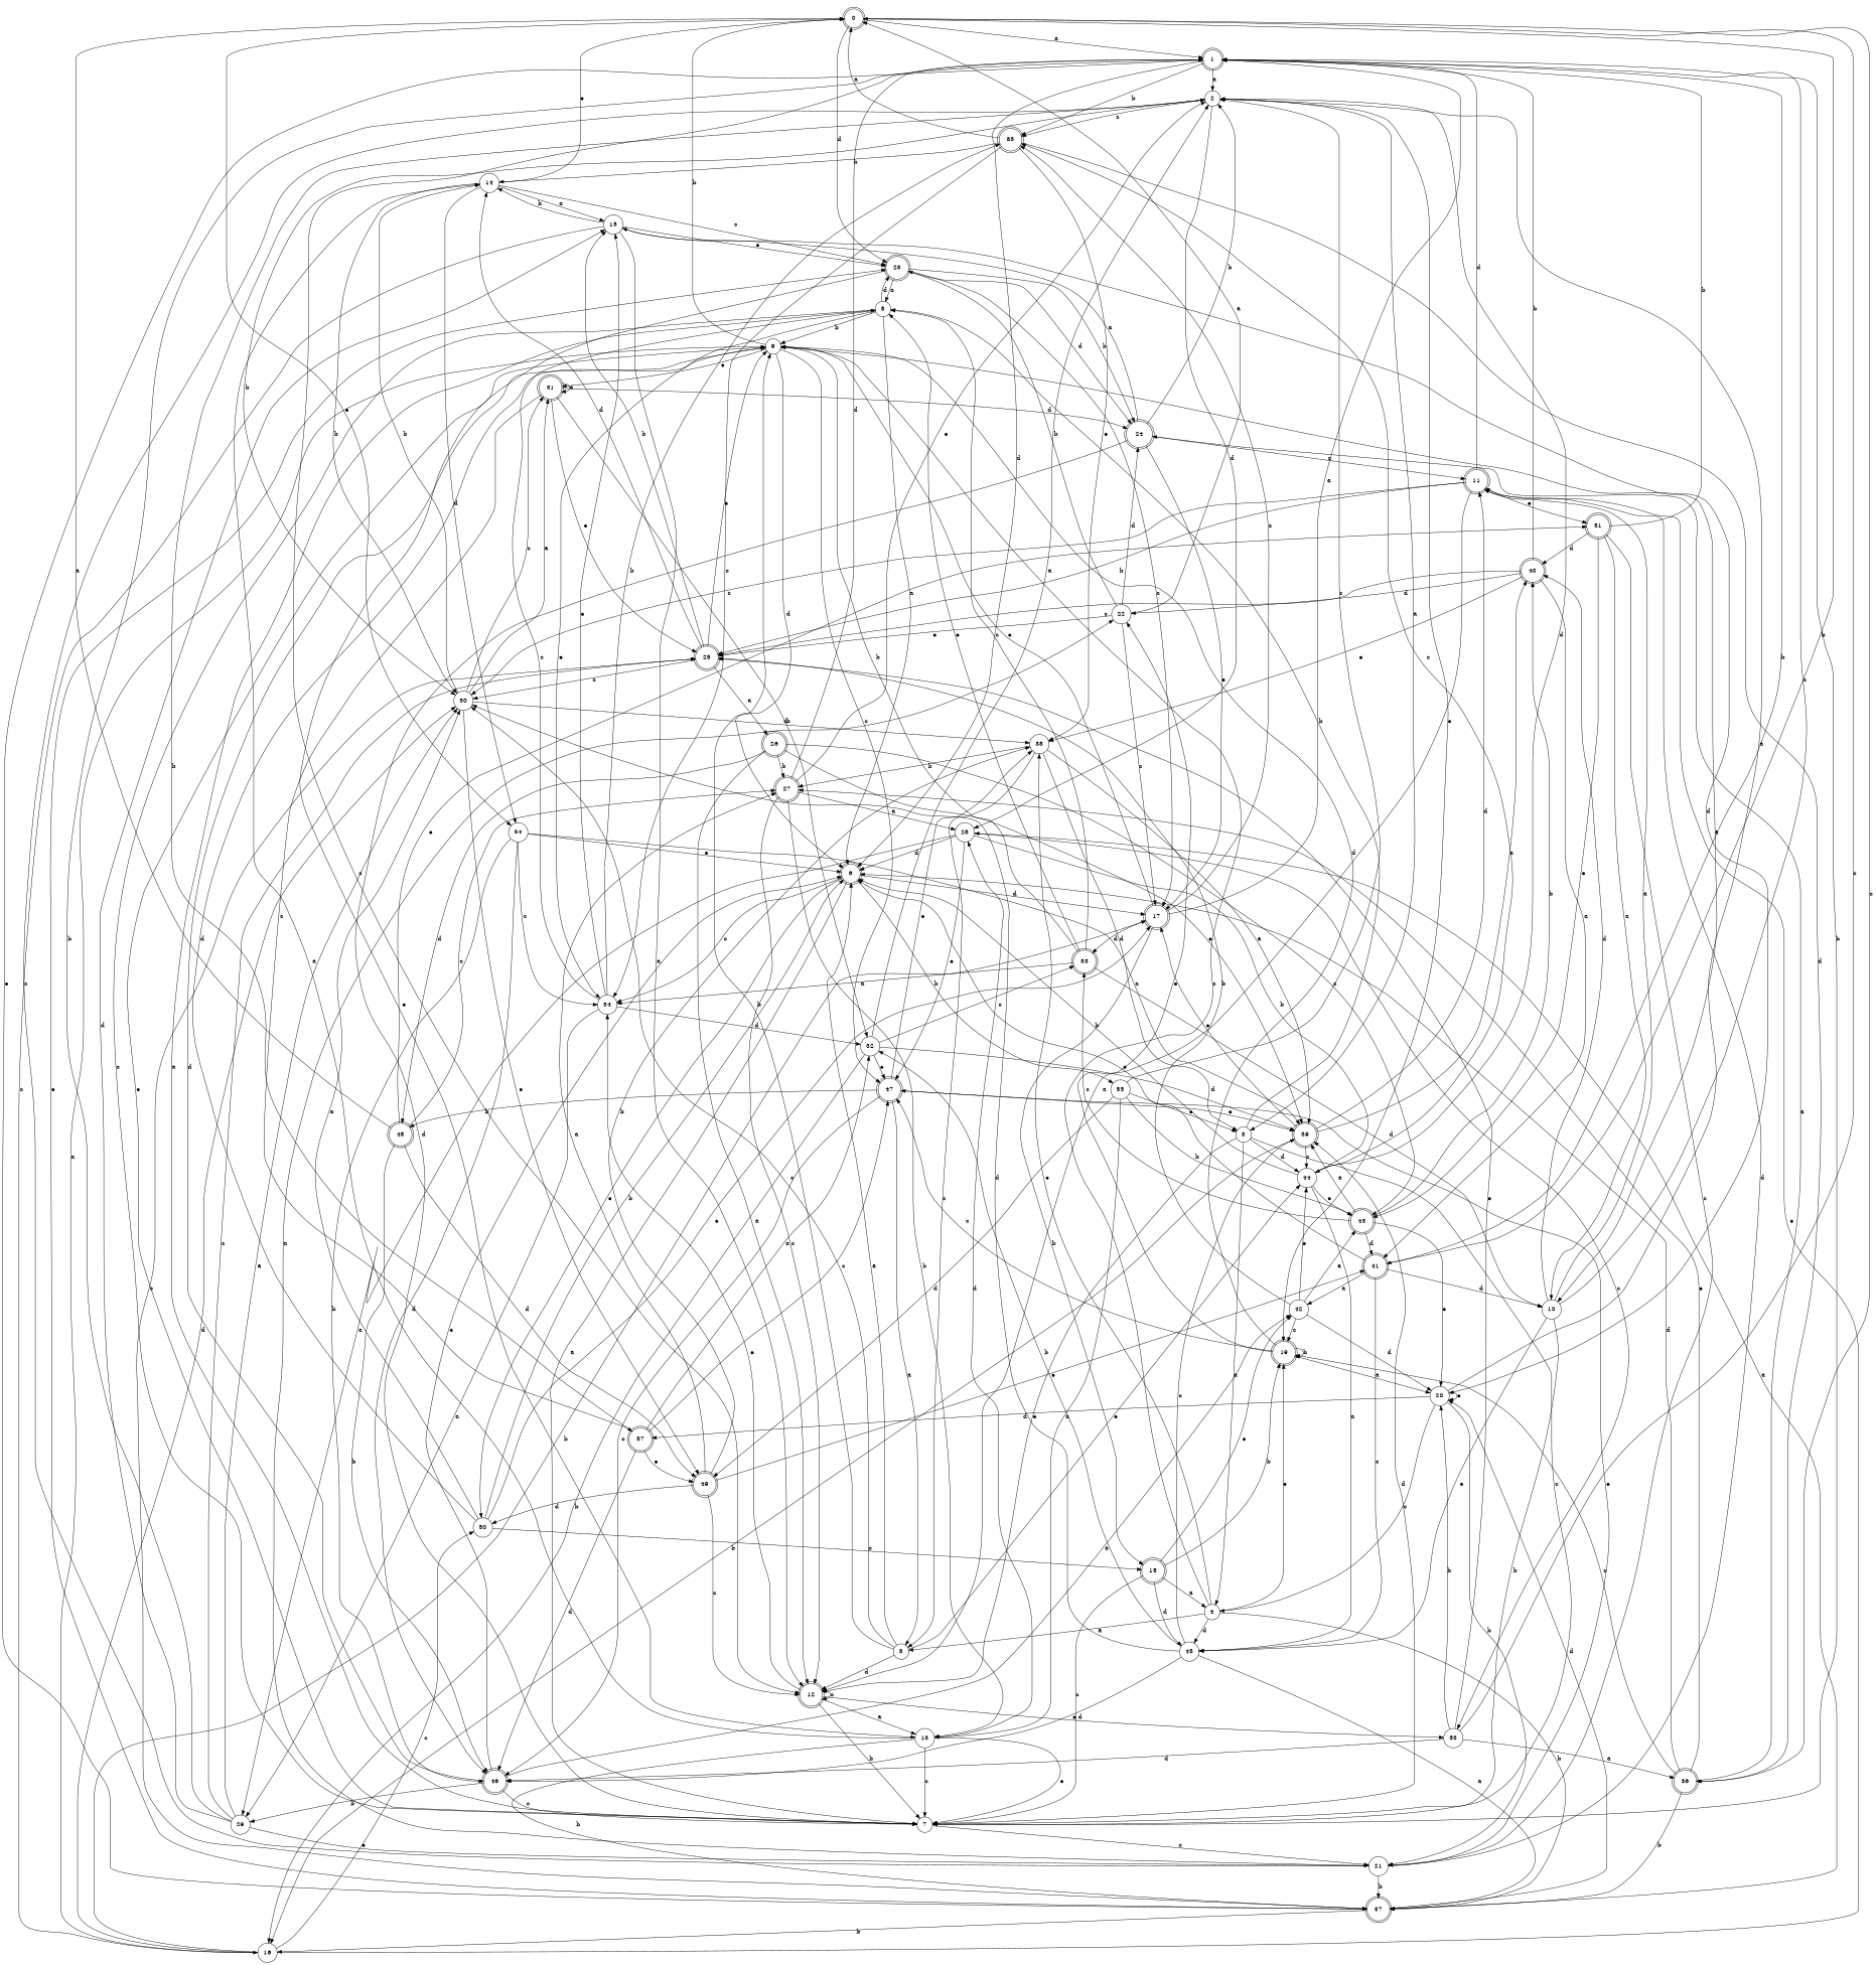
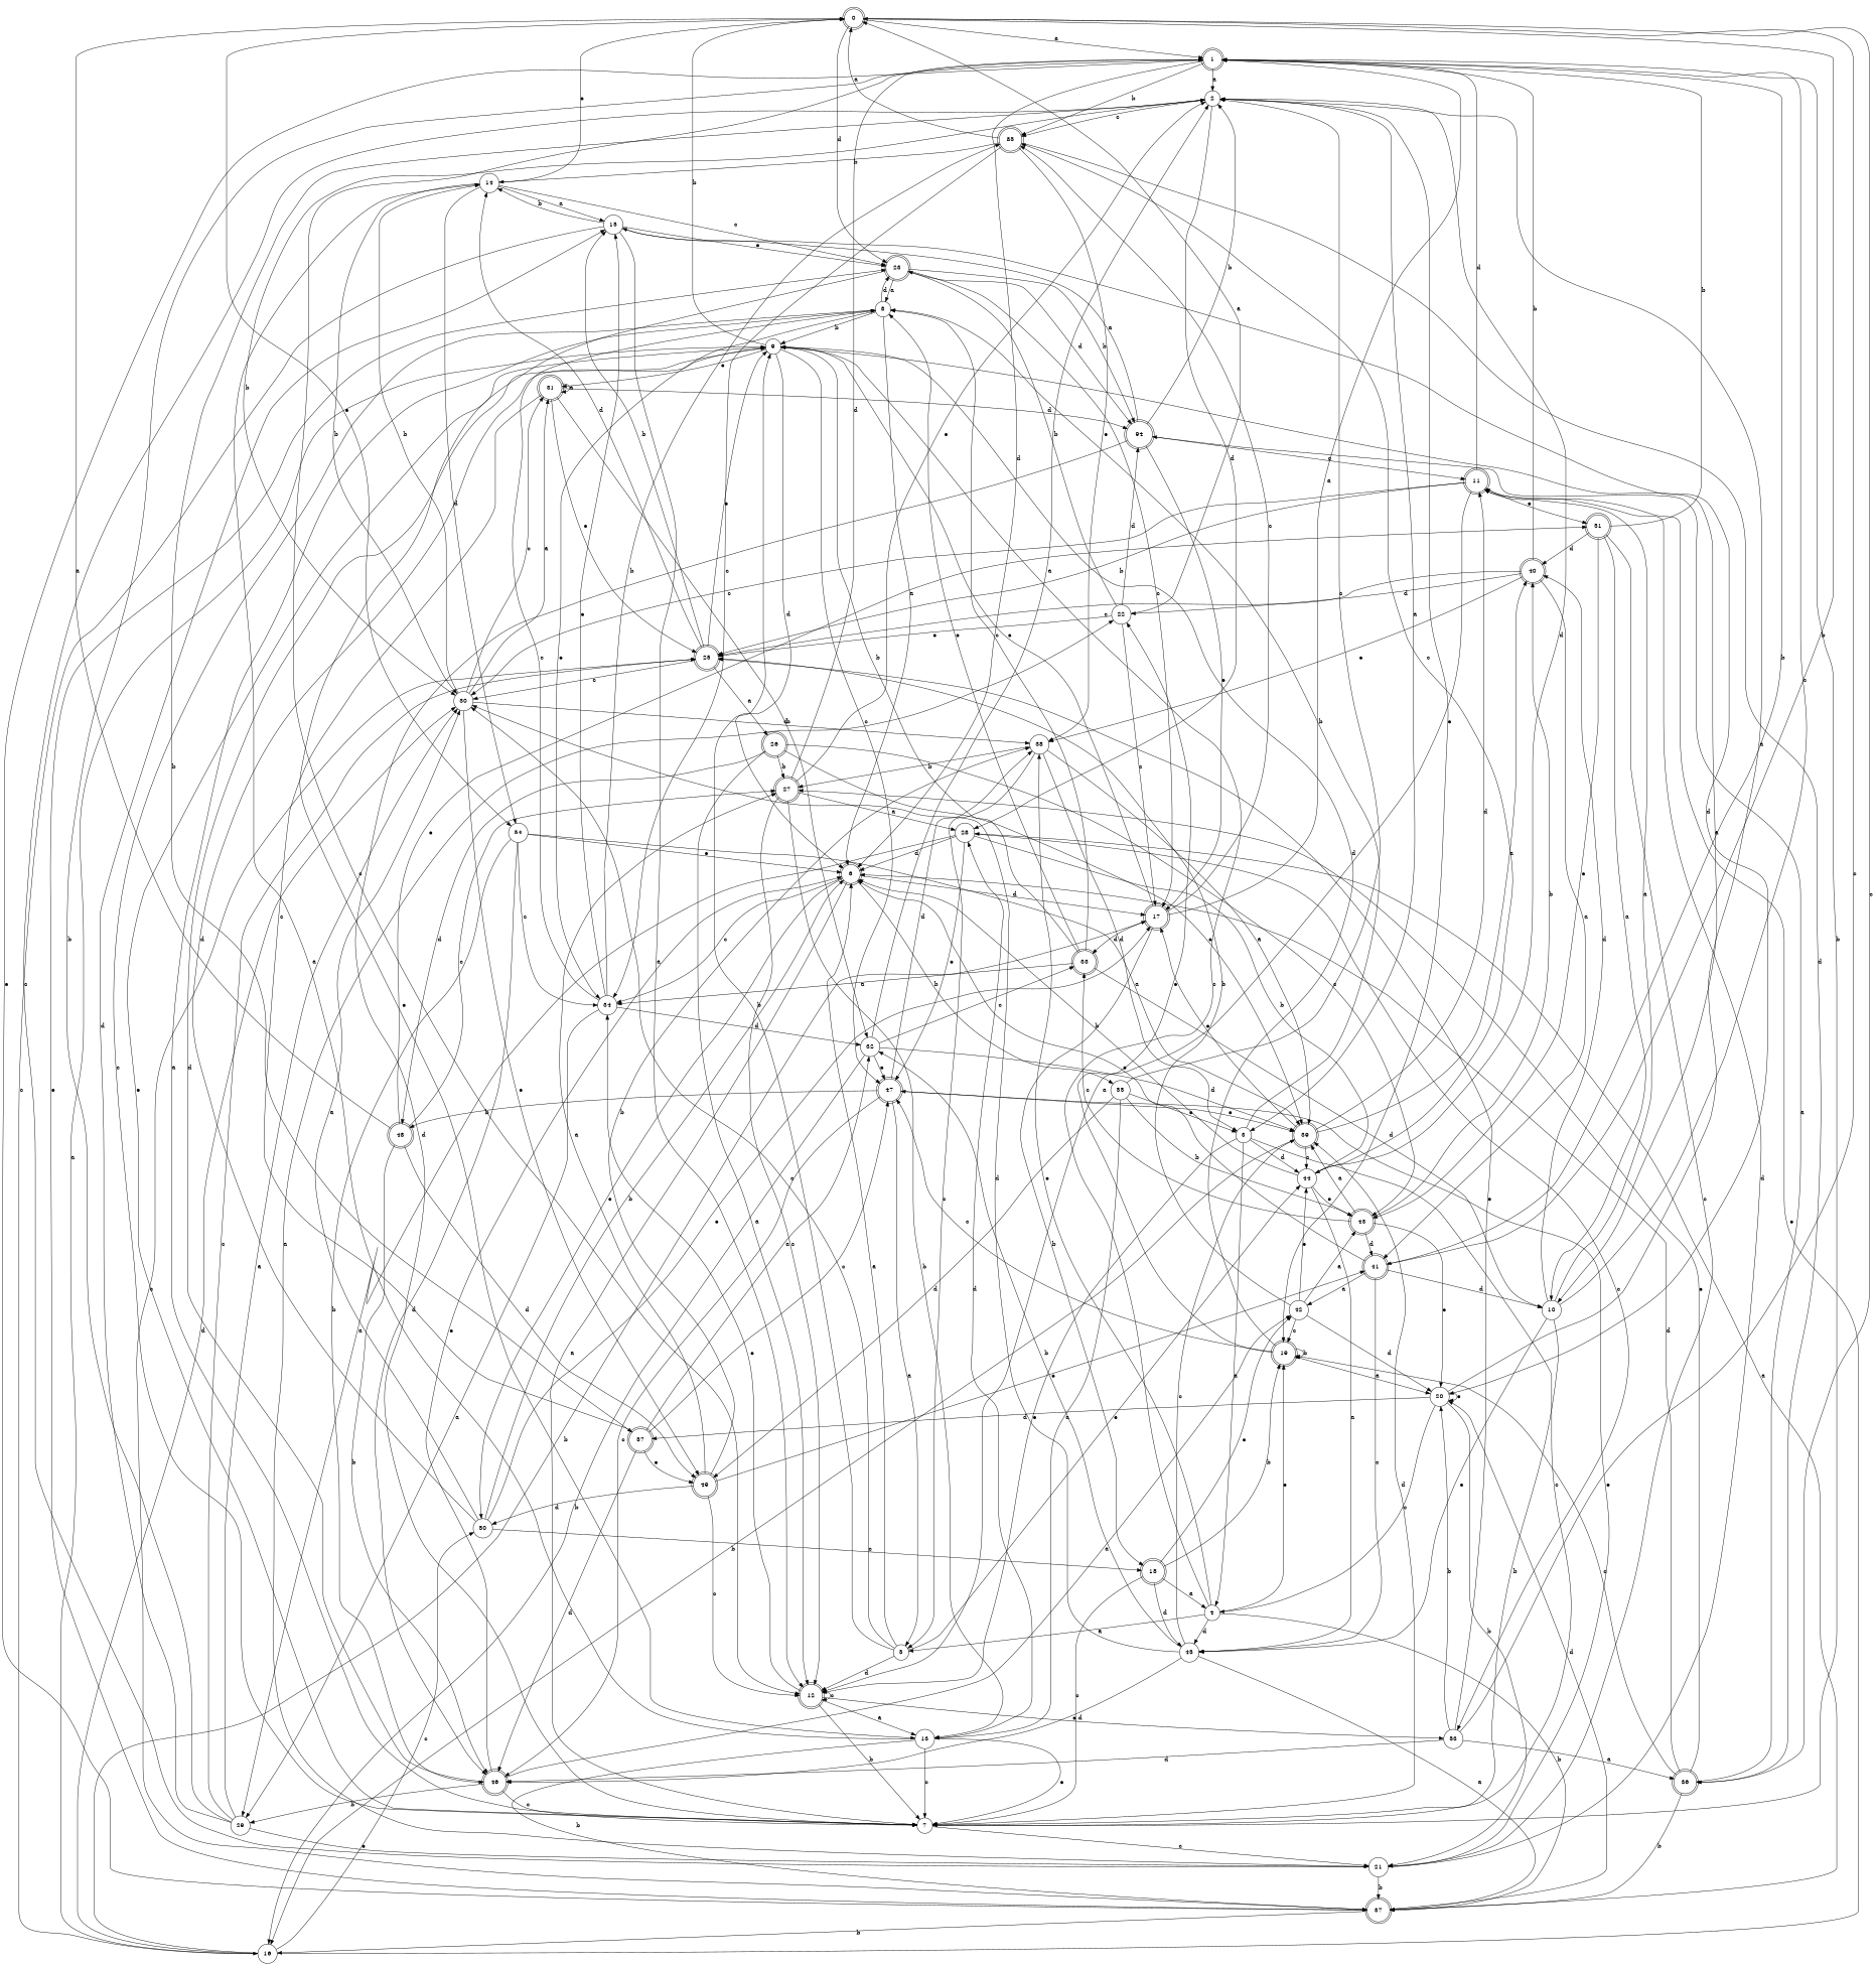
  digraph {
    rankdir=TB
    node [color=black fillcolor=white shape=doublecircle style="rounded,filled"]
    n1 [label=0]
    n2 [label=1]
    n3 [label=23]
    n4 [label=36]
    n5 [label=41]
    n6 [label=54 shape=circle style=filled]
    n7 [label=2 shape=circle style=filled]
    n8 [label=6]
    n9 [label=12]
    n10 [label=85]
    n11 [label=37]
    n12 [label=8 shape=circle style=filled]
    n13 [label=17]
    n14 [label=13 shape=circle style=filled]
-   n15 [label=24]
+   n15 [label=94]
    n16 [label=19]
    n17 [label=27]
    n18 [label=45 shape=circle style=filled]
    n19 [label=10 shape=circle style=filled]
    n20 [label=42 shape=circle style=filled]
    n21 [label=34 shape=circle style=filled]
    n22 [label=39]
    n23 [label=46]
    n24 [label=3 shape=circle style=filled]
    n25 [label=28 shape=circle style=filled]
    n26 [label=30 shape=circle style=filled]
    n27 [label=7 shape=circle style=filled]
    n28 [label=50 shape=circle style=filled]
    n29 [label=55 shape=circle style=filled]
    n30 [label=53 shape=circle style=filled]
    n31 [label=38 shape=circle style=filled]
    n32 [label=14 shape=circle style=filled]
    n33 [label=25]
    n34 [label=16 shape=circle style=filled]
    n35 [label=20 shape=circle style=filled]
    n36 [label=4 shape=circle style=filled]
    n37 [label=44 shape=circle style=filled]
    n38 [label=9 shape=circle style=filled]
    n39 [label=47]
    n40 [label=22 shape=circle style=filled]
    n41 [label=29 shape=circle style=filled]
    n42 [label=31]
    n43 [label=49]
    n44 [label=5 shape=circle style=filled]
    n45 [label=21 shape=circle style=filled]
    n46 [label=43]
    n47 [label=32 shape=circle style=filled]
    n48 [label=18]
    n49 [label=33]
    n50 [label=15 shape=circle style=filled]
    n51 [label=11]
    n52 [label=40]
    n53 [label=57]
    n54 [label=48]
    n55 [label=51]
    n56 [label=26]
    n1 -> n2 [label=a]
    n1 -> n3 [label=d]
    n1 -> n4 [label=c]
    n1 -> n5 [label=b]
    n1 -> n6 [label=e]
    n2 -> n7 [label=a]
    n2 -> n8 [label=d]
    n2 -> n9 [label=c]
    n2 -> n10 [label=b]
    n2 -> n11 [label=e]
    n3 -> n12 [label=a]
    n3 -> n13 [label=c]
    n3 -> n14 [label=e]
    n3 -> n15 [label=b]
    n3 -> n15 [label=d]
    n4 -> n8 [label=d]
    n4 -> n11 [label=b]
    n4 -> n15 [label=a]
    n4 -> n16 [label=c]
    n4 -> n17 [label=e]
    n5 -> n2 [label=b]
    n5 -> n8 [label=e]
    n5 -> n18 [label=c]
    n5 -> n19 [label=d]
    n5 -> n20 [label=a]
    n6 -> n8 [label=e]
    n6 -> n21 [label=c]
    n6 -> n22 [label=a]
    n6 -> n23 [label=b]
    n6 -> n23 [label=d]
    n7 -> n10 [label=c]
    n7 -> n16 [label=e]
    n7 -> n24 [label=a]
    n7 -> n25 [label=d]
    n7 -> n26 [label=b]
    n8 -> n13 [label=d]
    n8 -> n21 [label=c]
    n8 -> n27 [label=a]
    n8 -> n28 [label=e]
    n8 -> n29 [label=b]
    n9 -> n9 [label=c]
    n9 -> n14 [label=a]
    n9 -> n21 [label=e]
    n9 -> n27 [label=b]
    n9 -> n30 [label=d]
    n10 -> n1 [label=a]
    n10 -> n4 [label=d]
    n10 -> n21 [label=c]
    n10 -> n31 [label=e]
    n10 -> n32 [label=b]
    n11 -> n3 [label=e]
    n11 -> n25 [label=a]
    n11 -> n33 [label=c]
    n11 -> n34 [label=b]
    n11 -> n35 [label=d]
    n12 -> n3 [label=d]
    n12 -> n8 [label=a]
    n12 -> n21 [label=e]
    n12 -> n27 [label=c]
    n12 -> n38 [label=b]
    n13 -> n2 [label=a]
    n13 -> n10 [label=c]
    n13 -> n38 [label=e]
    n13 -> n48 [label=b]
    n13 -> n49 [label=d]
    n14 -> n11 [label=b]
    n14 -> n25 [label=d]
    n14 -> n27 [label=c]
    n14 -> n27 [label=e]
    n14 -> n32 [label=a]
    n15 -> n7 [label=b]
    n15 -> n13 [label=e]
    n15 -> n27 [label=d]
    n15 -> n50 [label=a]
    n15 -> n51 [label=c]
    n16 -> n16 [label=b]
    n16 -> n35 [label=a]
    n16 -> n38 [label=d]
    n16 -> n39 [label=c]
    n16 -> n40 [label=e]
    n17 -> n2 [label=d]
    n17 -> n7 [label=e]
    n17 -> n9 [label=c]
    n17 -> n14 [label=b]
    n17 -> n25 [label=a]
    n18 -> n11 [label=a]
    n18 -> n22 [label=c]
    n18 -> n23 [label=e]
    n18 -> n26 [label=d]
    n18 -> n47 [label=b]
    n19 -> n2 [label=c]
    n19 -> n18 [label=e]
    n19 -> n27 [label=b]
    n19 -> n51 [label=a]
    n19 -> n52 [label=d]
    n20 -> n16 [label=c]
    n20 -> n33 [label=b]
    n20 -> n35 [label=d]
    n20 -> n37 [label=e]
    n20 -> n46 [label=a]
    n21 -> n10 [label=b]
    n21 -> n12 [label=c]
    n21 -> n41 [label=a]
    n21 -> n47 [label=d]
    n21 -> n50 [label=e]
    n22 -> n13 [label=e]
    n22 -> n34 [label=b]
    n22 -> n37 [label=c]
    n22 -> n51 [label=d]
    n22 -> n52 [label=a]
    n23 -> n8 [label=e]
    n23 -> n20 [label=a]
    n23 -> n27 [label=c]
    n23 -> n38 [label=d]
    n23 -> n41 [label=b]
    n24 -> n9 [label=e]
    n24 -> n12 [label=b]
    n24 -> n27 [label=c]
    n24 -> n36 [label=a]
    n24 -> n37 [label=d]
    n25 -> n8 [label=d]
    n25 -> n30 [label=c]
    n25 -> n37 [label=b]
    n25 -> n39 [label=e]
    n25 -> n41 [label=a]
    n26 -> n31 [label=d]
    n26 -> n32 [label=b]
    n26 -> n42 [label=a]
    n26 -> n42 [label=c]
    n26 -> n43 [label=e]
    n27 -> n2 [label=b]
    n27 -> n12 [label=a]
    n27 -> n22 [label=d]
    n27 -> n38 [label=e]
    n27 -> n45 [label=c]
    n28 -> n8 [label=b]
    n28 -> n13 [label=e]
    n28 -> n26 [label=a]
    n28 -> n38 [label=d]
    n28 -> n48 [label=c]
    n29 -> n7 [label=c]
    n29 -> n14 [label=a]
    n29 -> n24 [label=e]
    n29 -> n43 [label=d]
    n29 -> n46 [label=b]
    n30 -> n1 [label=c]
    n30 -> n4 [label=a]
    n30 -> n23 [label=d]
    n30 -> n33 [label=e]
    n30 -> n35 [label=b]
    n31 -> n17 [label=b]
    n31 -> n22 [label=a]
    n31 -> n24 [label=d]
    n31 -> n44 [label=c]
    n32 -> n1 [label=e]
    n32 -> n3 [label=c]
    n32 -> n6 [label=d]
    n32 -> n26 [label=b]
    n32 -> n50 [label=a]
    n33 -> n26 [label=c]
    n33 -> n32 [label=d]
    n33 -> n38 [label=e]
    n33 -> n50 [label=b]
    n33 -> n56 [label=a]
    n34 -> n13 [label=b]
    n34 -> n26 [label=d]
    n34 -> n28 [label=c]
    n34 -> n38 [label=a]
    n34 -> n51 [label=e]
    n35 -> n7 [label=a]
    n35 -> n35 [label=e]
    n35 -> n36 [label=c]
    n35 -> n45 [label=b]
    n35 -> n53 [label=d]
    n36 -> n11 [label=b]
    n36 -> n16 [label=e]
    n36 -> n18 [label=d]
    n36 -> n31 [label=e]
    n36 -> n38 [label=c]
    n36 -> n44 [label=a]
    n37 -> n7 [label=d]
    n37 -> n8 [label=b]
    n37 -> n10 [label=c]
    n37 -> n18 [label=a]
    n37 -> n46 [label=e]
    n38 -> n1 [label=b]
    n38 -> n8 [label=d]
    n38 -> n19 [label=a]
    n38 -> n39 [label=c]
    n38 -> n42 [label=e]
    n39 -> n22 [label=e]
    n39 -> n23 [label=c]
-   n39 -> n31 [label=e]
+   n39 -> n31 [label=d]
    n39 -> n44 [label=a]
    n39 -> n54 [label=b]
    n40 -> n1 [label=a]
    n40 -> n3 [label=b]
    n40 -> n13 [label=c]
    n40 -> n15 [label=d]
    n40 -> n33 [label=e]
    n41 -> n2 [label=b]
    n41 -> n26 [label=a]
    n41 -> n33 [label=c]
    n41 -> n45 [label=e]
    n41 -> n50 [label=d]
    n42 -> n15 [label=d]
    n42 -> n33 [label=e]
    n42 -> n42 [label=a]
    n42 -> n47 [label=b]
    n42 -> n53 [label=c]
    n43 -> n5 [label=e]
    n43 -> n9 [label=c]
    n43 -> n17 [label=a]
    n43 -> n28 [label=d]
    n43 -> n31 [label=b]
    n44 -> n8 [label=a]
    n44 -> n9 [label=d]
    n44 -> n26 [label=c]
    n44 -> n37 [label=e]
    n44 -> n38 [label=b]
    n45 -> n7 [label=c]
    n45 -> n11 [label=b]
    n45 -> n39 [label=e]
    n45 -> n40 [label=a]
    n45 -> n51 [label=d]
    n46 -> n5 [label=d]
    n46 -> n22 [label=a]
    n46 -> n35 [label=e]
    n46 -> n49 [label=c]
    n46 -> n52 [label=b]
    n47 -> n7 [label=a]
    n47 -> n22 [label=d]
    n47 -> n34 [label=b]
    n47 -> n39 [label=e]
    n47 -> n49 [label=c]
    n48 -> n16 [label=b]
    n48 -> n18 [label=d]
    n48 -> n20 [label=e]
    n48 -> n27 [label=c]
    n48 -> n36 [label=a]
    n49 -> n12 [label=c]
    n49 -> n12 [label=e]
    n49 -> n19 [label=d]
    n49 -> n21 [label=a]
    n49 -> n38 [label=b]
    n50 -> n3 [label=e]
    n50 -> n9 [label=a]
    n50 -> n32 [label=b]
    n50 -> n34 [label=c]
    n50 -> n35 [label=d]
    n51 -> n2 [label=d]
    n51 -> n9 [label=a]
    n51 -> n26 [label=c]
    n51 -> n33 [label=b]
    n51 -> n55 [label=e]
    n52 -> n2 [label=b]
    n52 -> n5 [label=a]
    n52 -> n31 [label=e]
    n52 -> n33 [label=c]
    n52 -> n40 [label=d]
    n53 -> n7 [label=b]
    n53 -> n23 [label=d]
    n53 -> n39 [label=c]
    n53 -> n43 [label=e]
    n53 -> n47 [label=a]
    n54 -> n1 [label=a]
    n54 -> n17 [label=c]
    n54 -> n23 [label=b]
    n54 -> n43 [label=d]
    n54 -> n55 [label=e]
    n55 -> n2 [label=b]
    n55 -> n19 [label=a]
    n55 -> n45 [label=c]
    n55 -> n46 [label=e]
    n55 -> n52 [label=d]
    n56 -> n9 [label=a]
    n56 -> n17 [label=b]
    n56 -> n22 [label=e]
    n56 -> n46 [label=c]
    n56 -> n54 [label=d]
  }
